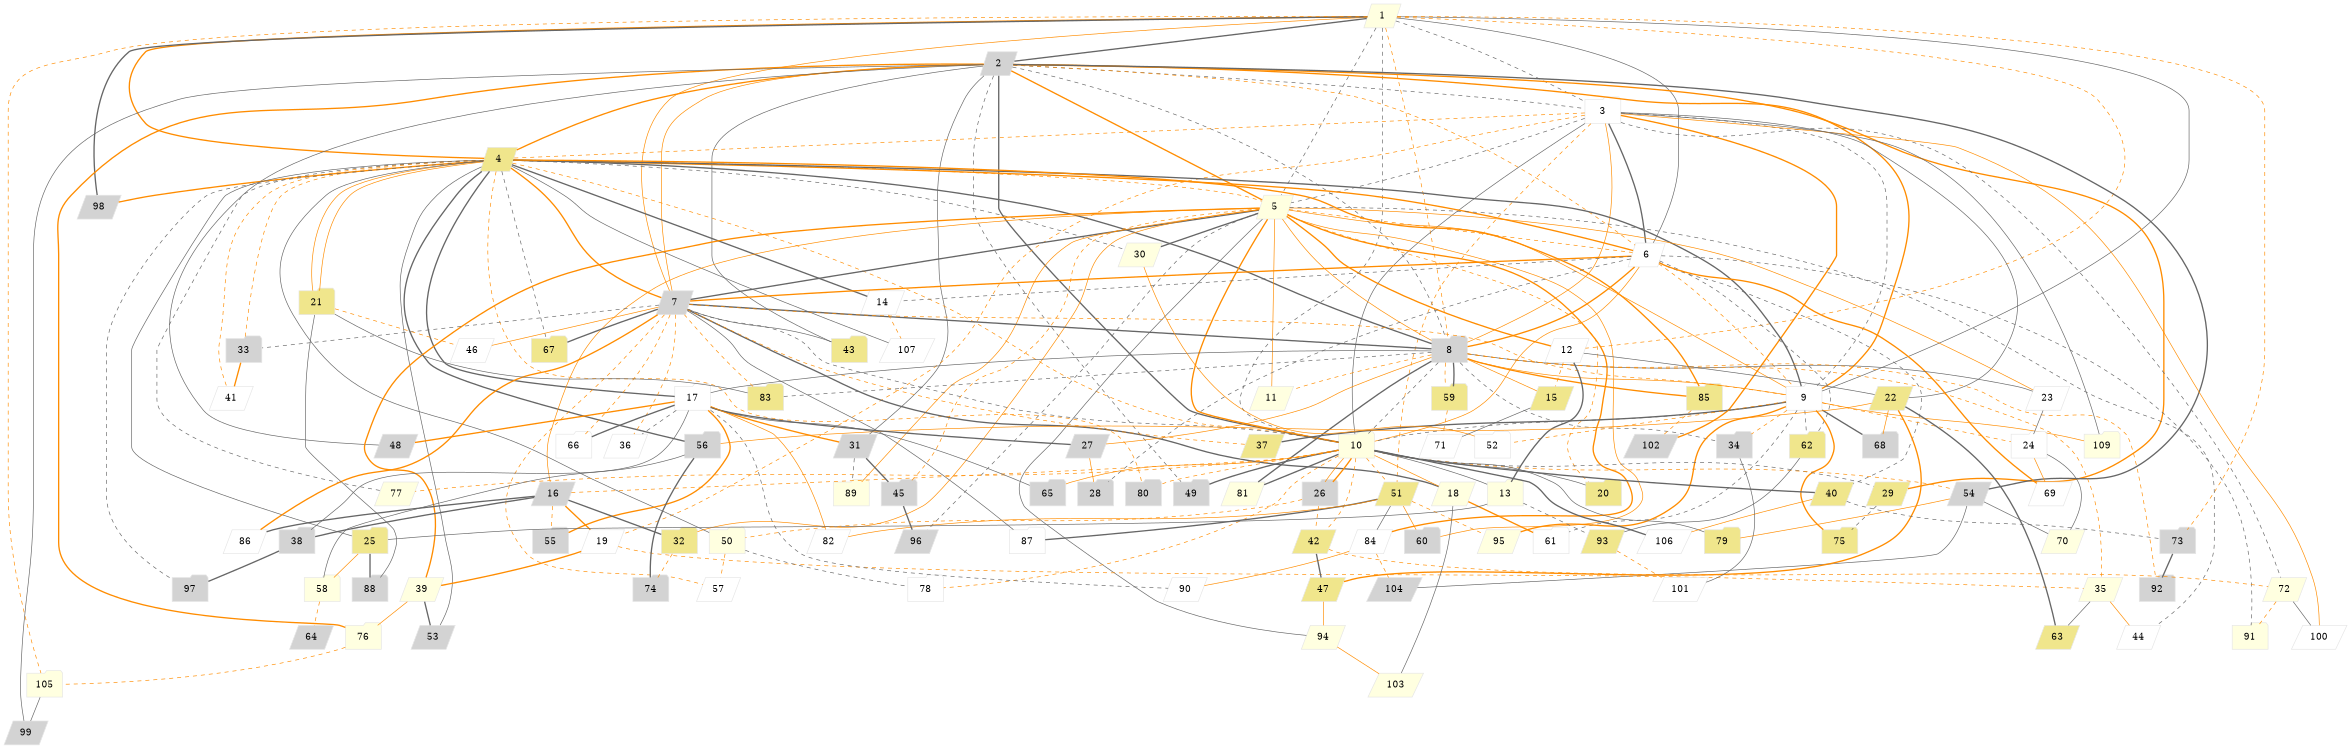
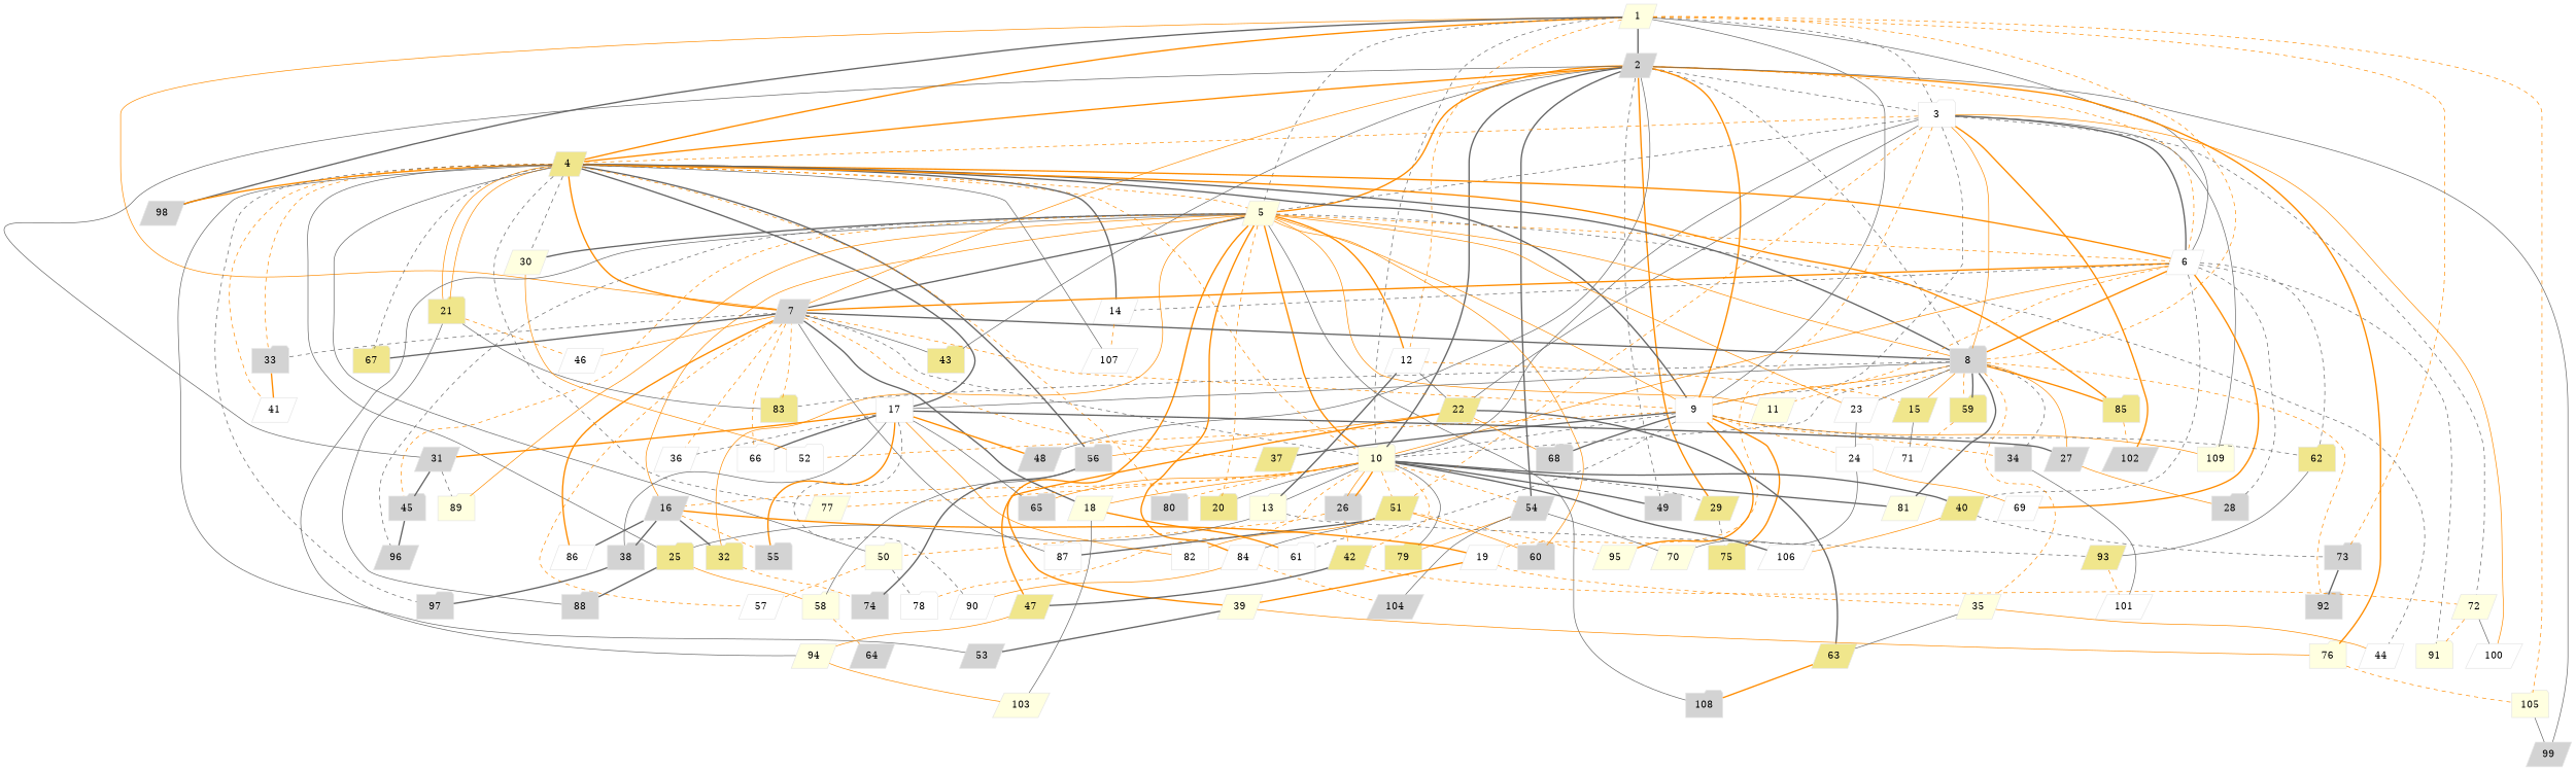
  graph {
    node [color=gray90 fillcolor=lightgrey shape=parallelogram style=filled]
    edge [color=darkorange style=dashed]
    1 [fillcolor=lightyellow]
    2
    3 [fillcolor=white shape=folder]
    4 [fillcolor=khaki]
    5 [fillcolor=lightyellow]
    6 [fillcolor=white]
    7
    8 [shape=folder]
    9 [fillcolor=white shape=folder]
    10 [fillcolor=lightyellow shape=folder]
    12 [fillcolor=white]
    73 [shape=folder]
    98
    105 [fillcolor=lightyellow shape=folder]
    29 [fillcolor=khaki]
    31
    43 [fillcolor=khaki shape=folder]
    48
    49 [shape=folder]
    54
    76 [fillcolor=lightyellow shape=folder]
    99
    19 [fillcolor=white]
    22 [fillcolor=khaki]
    51 [fillcolor=khaki]
    72 [fillcolor=lightyellow]
    100 [fillcolor=white]
    102
    109 [fillcolor=lightyellow shape=folder]
    14 [fillcolor=white]
    17 [fillcolor=white shape=folder]
    21 [fillcolor=khaki shape=folder]
    25 [fillcolor=khaki shape=folder]
    30 [fillcolor=lightyellow]
    33 [shape=folder]
    41 [fillcolor=white]
    50 [fillcolor=lightyellow shape=folder]
    53
    56 [shape=folder]
    67 [fillcolor=khaki shape=folder]
    77 [fillcolor=lightyellow]
    80 [shape=folder]
    85 [fillcolor=khaki shape=folder]
    97 [shape=folder]
    107 [fillcolor=white]
    11 [fillcolor=lightyellow]
    16
    20 [fillcolor=khaki shape=folder]
    23 [fillcolor=white]
    32 [fillcolor=khaki shape=folder]
    39 [fillcolor=lightyellow]
    44 [fillcolor=white]
    45 [shape=folder]
    60 [shape=folder]
    84 [fillcolor=white]
    89 [fillcolor=lightyellow shape=folder]
    94 [fillcolor=lightyellow]
    96
+   108 [shape=folder]
    28 [shape=folder]
    40 [fillcolor=khaki]
    62 [fillcolor=khaki shape=folder]
    69 [fillcolor=white]
    91 [fillcolor=lightyellow shape=folder]
    18 [fillcolor=lightyellow]
    36 [fillcolor=white]
    37 [fillcolor=khaki]
    46 [fillcolor=white]
    57 [fillcolor=white]
    66 [fillcolor=white shape=folder]
    86 [fillcolor=white]
    87 [fillcolor=white shape=folder]
    15 [fillcolor=khaki]
    27
    34 [shape=folder]
    35 [fillcolor=lightyellow]
    59 [fillcolor=khaki shape=folder]
    81 [fillcolor=lightyellow]
    83 [fillcolor=khaki shape=folder]
    92 [shape=folder]
    24 [fillcolor=white shape=folder]
    52 [fillcolor=white shape=folder]
    61 [fillcolor=white shape=folder]
    68 [shape=folder]
    75 [fillcolor=khaki shape=folder]
    95 [fillcolor=lightyellow]
    13 [fillcolor=lightyellow shape=folder]
    26 [shape=folder]
    42 [fillcolor=khaki]
    65 [shape=folder]
    78 [fillcolor=white shape=folder]
    79 [fillcolor=khaki shape=folder]
    106 [fillcolor=white]
    70 [fillcolor=lightyellow]
    104
    47 [fillcolor=khaki]
    63 [fillcolor=khaki]
-   82 [fillcolor=white]
+   82 [fillcolor=white shape=folder]
    38 [shape=folder]
    55 [shape=folder]
    90 [fillcolor=white]
    88 [shape=folder]
    58 [fillcolor=lightyellow shape=folder]
    74 [shape=folder]
    103 [fillcolor=lightyellow]
    93 [fillcolor=khaki]
    71 [fillcolor=white]
    101 [fillcolor=white]
    64
    1 -- 2 [color=gray40 style=bold]
    1 -- 3 [color=gray40]
    1 -- 4 [style=bold]
    1 -- 5 [color=gray40]
    1 -- 6 [color=gray40 style=solid]
    1 -- 7 [style=solid]
    1 -- 8
    1 -- 9 [color=gray40 style=solid]
    1 -- 10 [color=gray40]
    1 -- 12
    1 -- 73
    1 -- 98 [color=gray40 style=bold]
    1 -- 105
    2 -- 3 [color=gray40]
    2 -- 4 [style=bold]
    2 -- 5 [style=bold]
    2 -- 6
    2 -- 7 [style=solid]
    2 -- 8 [color=gray40]
    2 -- 9 [style=bold]
    2 -- 10 [color=gray40 style=bold]
    2 -- 29 [style=bold]
    2 -- 31 [color=gray40 style=solid]
    2 -- 43 [color=gray40 style=solid]
    2 -- 48 [color=gray40 style=solid]
    2 -- 49 [color=gray40]
    2 -- 54 [color=gray40 style=bold]
    2 -- 76 [style=bold]
    2 -- 99 [color=gray40 style=solid]
    3 -- 4
    3 -- 5 [color=gray40]
    3 -- 6 [color=gray40 style=bold]
    3 -- 8 [style=solid]
    3 -- 9 [color=gray40]
    3 -- 10 [color=gray40 style=solid]
    3 -- 19
    3 -- 22 [color=gray40 style=solid]
    3 -- 51
    3 -- 72 [color=gray40]
    3 -- 100 [style=solid]
    3 -- 102 [style=bold]
    3 -- 109 [color=gray40 style=solid]
    4 -- 5
    4 -- 6 [style=bold]
    4 -- 7 [style=bold]
    4 -- 8 [color=gray40 style=bold]
    4 -- 9 [color=gray40 style=bold]
    4 -- 10
    4 -- 98 [style=bold]
    4 -- 14 [color=gray40 style=bold]
    4 -- 17 [color=gray40 style=bold]
    4 -- 21 [style=solid]
    4 -- 21 [style=solid]
    4 -- 25 [color=gray40 style=solid]
    4 -- 30 [color=gray40]
    4 -- 33
    4 -- 41
    4 -- 50 [color=gray40 style=solid]
    4 -- 53 [color=gray40 style=solid]
    4 -- 56 [color=gray40 style=bold]
    4 -- 67 [color=gray40]
    4 -- 77 [color=gray40]
    4 -- 80
    4 -- 85 [style=bold]
    4 -- 97 [color=gray40]
    4 -- 107 [color=gray40 style=solid]
    5 -- 6
    5 -- 7 [color=gray40 style=bold]
    5 -- 8 [style=solid]
    5 -- 9 [style=solid]
    5 -- 10 [style=bold]
    5 -- 12 [style=bold]
    5 -- 30 [color=gray40 style=bold]
    5 -- 11 [style=solid]
    5 -- 16 [style=solid]
    5 -- 20
    5 -- 23 [style=solid]
    5 -- 32 [style=solid]
    5 -- 39 [style=bold]
    5 -- 44 [color=gray40]
    5 -- 45
    5 -- 60 [style=solid]
    5 -- 84 [style=bold]
    5 -- 89 [style=solid]
    5 -- 94 [color=gray40 style=solid]
    5 -- 96 [color=gray40]
+   5 -- 108 [color=gray40 style=solid]
    6 -- 7 [style=bold]
    6 -- 8 [style=bold]
    6 -- 9
    6 -- 10 [style=solid]
    6 -- 14 [color=gray40]
    6 -- 28 [color=gray40]
    6 -- 40 [color=gray40]
    6 -- 62 [color=gray40]
    6 -- 69 [style=bold]
    6 -- 91 [color=gray40]
    7 -- 8 [color=gray40 style=bold]
    7 -- 9
    7 -- 10 [color=gray40]
    7 -- 43 [color=gray40 style=solid]
    7 -- 33 [color=gray40]
    7 -- 67 [color=gray40 style=bold]
    7 -- 18 [color=gray40 style=bold]
    7 -- 36
    7 -- 37
    7 -- 46 [style=solid]
    7 -- 57
    7 -- 66
    7 -- 86 [style=bold]
    7 -- 87 [color=gray40 style=solid]
    8 -- 9 [style=solid]
    8 -- 10 [color=gray40]
    8 -- 17 [color=gray40 style=solid]
    8 -- 85 [style=bold]
    8 -- 11
    8 -- 23 [color=gray40 style=solid]
    8 -- 15 [style=solid]
    8 -- 27 [style=solid]
    8 -- 34 [color=gray40]
    8 -- 35
    8 -- 59
    8 -- 59 [color=gray40 style=bold]
    8 -- 81 [color=gray40 style=bold]
    8 -- 83 [color=gray40]
    8 -- 92
    9 -- 10 [color=gray40]
    9 -- 109 [style=solid]
    9 -- 62 [color=gray40]
    9 -- 37 [color=gray40 style=bold]
    9 -- 34
    9 -- 24
    9 -- 52
    9 -- 61 [color=gray40]
    9 -- 68 [color=gray40 style=bold]
    9 -- 75 [style=bold]
    9 -- 95 [style=bold]
    10 -- 29 [color=gray40]
    10 -- 49 [color=gray40 style=bold]
    10 -- 54
    10 -- 51
    10 -- 77
    10 -- 80
    10 -- 16
    10 -- 20 [color=gray40 style=solid]
    10 -- 40 [color=gray40 style=bold]
    10 -- 18 [style=solid]
    10 -- 81 [color=gray40 style=bold]
    10 -- 13 [color=gray40 style=solid]
    10 -- 26 [style=solid]
    10 -- 26 [style=bold]
    10 -- 42
    10 -- 65 [style=solid]
    10 -- 78
    10 -- 79 [color=gray40 style=solid]
    10 -- 106 [color=gray40 style=bold]
    12 -- 22 [color=gray40 style=solid]
    12 -- 15
    12 -- 13 [color=gray40 style=bold]
    73 -- 92 [color=gray40 style=bold]
    105 -- 99 [color=gray40 style=solid]
    29 -- 75 [color=gray40]
    31 -- 45 [color=gray40 style=bold]
    31 -- 89 [color=gray40]
    54 -- 79 [style=solid]
    54 -- 70 [color=gray40 style=solid]
    54 -- 104 [color=gray40 style=solid]
    76 -- 105
    19 -- 39 [style=bold]
    19 -- 35
    22 -- 56 [style=solid]
    22 -- 68 [style=solid]
    22 -- 47 [style=bold]
    22 -- 63 [color=gray40 style=bold]
    51 -- 60 [style=solid]
    51 -- 84 [color=gray40 style=solid]
    51 -- 87 [color=gray40 style=bold]
    51 -- 95
    51 -- 82 [style=solid]
    72 -- 100 [color=gray40 style=solid]
    72 -- 91
    14 -- 107
    17 -- 31 [style=bold]
    17 -- 48 [style=bold]
    17 -- 36 [color=gray40]
    17 -- 66 [color=gray40 style=bold]
    17 -- 27 [color=gray40 style=bold]
    17 -- 65 [color=gray40 style=solid]
    17 -- 82 [style=solid]
    17 -- 38 [color=gray40 style=solid]
    17 -- 55 [style=bold]
    17 -- 90 [color=gray40]
    21 -- 46
    21 -- 83 [color=gray40 style=solid]
    21 -- 88 [color=gray40 style=solid]
    25 -- 88 [color=gray40 style=bold]
    25 -- 58 [style=solid]
    30 -- 52 [style=solid]
    33 -- 41 [style=bold]
    50 -- 57
    50 -- 78 [color=gray40]
    56 -- 58 [color=gray40 style=solid]
    56 -- 74 [color=gray40 style=bold]
    85 -- 102
    16 -- 19 [style=bold]
    16 -- 32 [color=gray40 style=bold]
    16 -- 86 [color=gray40 style=bold]
    16 -- 38 [color=gray40 style=bold]
    16 -- 55
    23 -- 24 [color=gray40 style=solid]
    32 -- 74
    39 -- 76 [style=solid]
    39 -- 53 [color=gray40 style=bold]
    45 -- 96 [color=gray40 style=bold]
    84 -- 104
    84 -- 90 [style=solid]
    94 -- 103 [style=solid]
    40 -- 73 [color=gray40]
    40 -- 106 [style=solid]
    62 -- 93 [color=gray40 style=solid]
    18 -- 61 [style=bold]
    18 -- 103 [color=gray40 style=solid]
    15 -- 71 [color=gray40 style=solid]
    27 -- 28 [style=solid]
    34 -- 101 [color=gray40 style=solid]
    35 -- 44 [style=solid]
    35 -- 63 [color=gray40 style=solid]
    59 -- 71
    83 -- 7
    24 -- 69 [style=solid]
    24 -- 70 [color=gray40 style=solid]
    13 -- 25 [color=gray40 style=solid]
    13 -- 93 [color=gray40]
    26 -- 50
    26 -- 42
    42 -- 72
    42 -- 47 [color=gray40 style=bold]
    47 -- 94 [style=solid]
+   63 -- 108 [style=bold]
    38 -- 97 [color=gray40 style=bold]
    58 -- 64
    93 -- 101
  }
